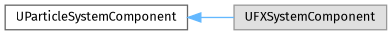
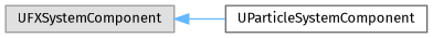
  digraph {
    rankdir=LR
    fontname="Fira Sans"
    node [fontname="Fira Sans" fontsize=10 shape=box style=filled]
    n1 [color=grey60 fillcolor="#E0E0E0" height=0.2 label=UFXSystemComponent width=0.4]
    n2 [color=grey40 fillcolor=white height=0.2 label=UParticleSystemComponent width=0.4]
-   n2 -> n1 [color=steelblue1 dir=back fontname="Fira Sans" fontsize=10 labelfontname=Helvetica labelfontsize=10 style=solid]
+   n1 -> n2 [color=steelblue1 dir=back fontname="Fira Sans" fontsize=10 labelfontname=Helvetica labelfontsize=10 style=solid]
  }
